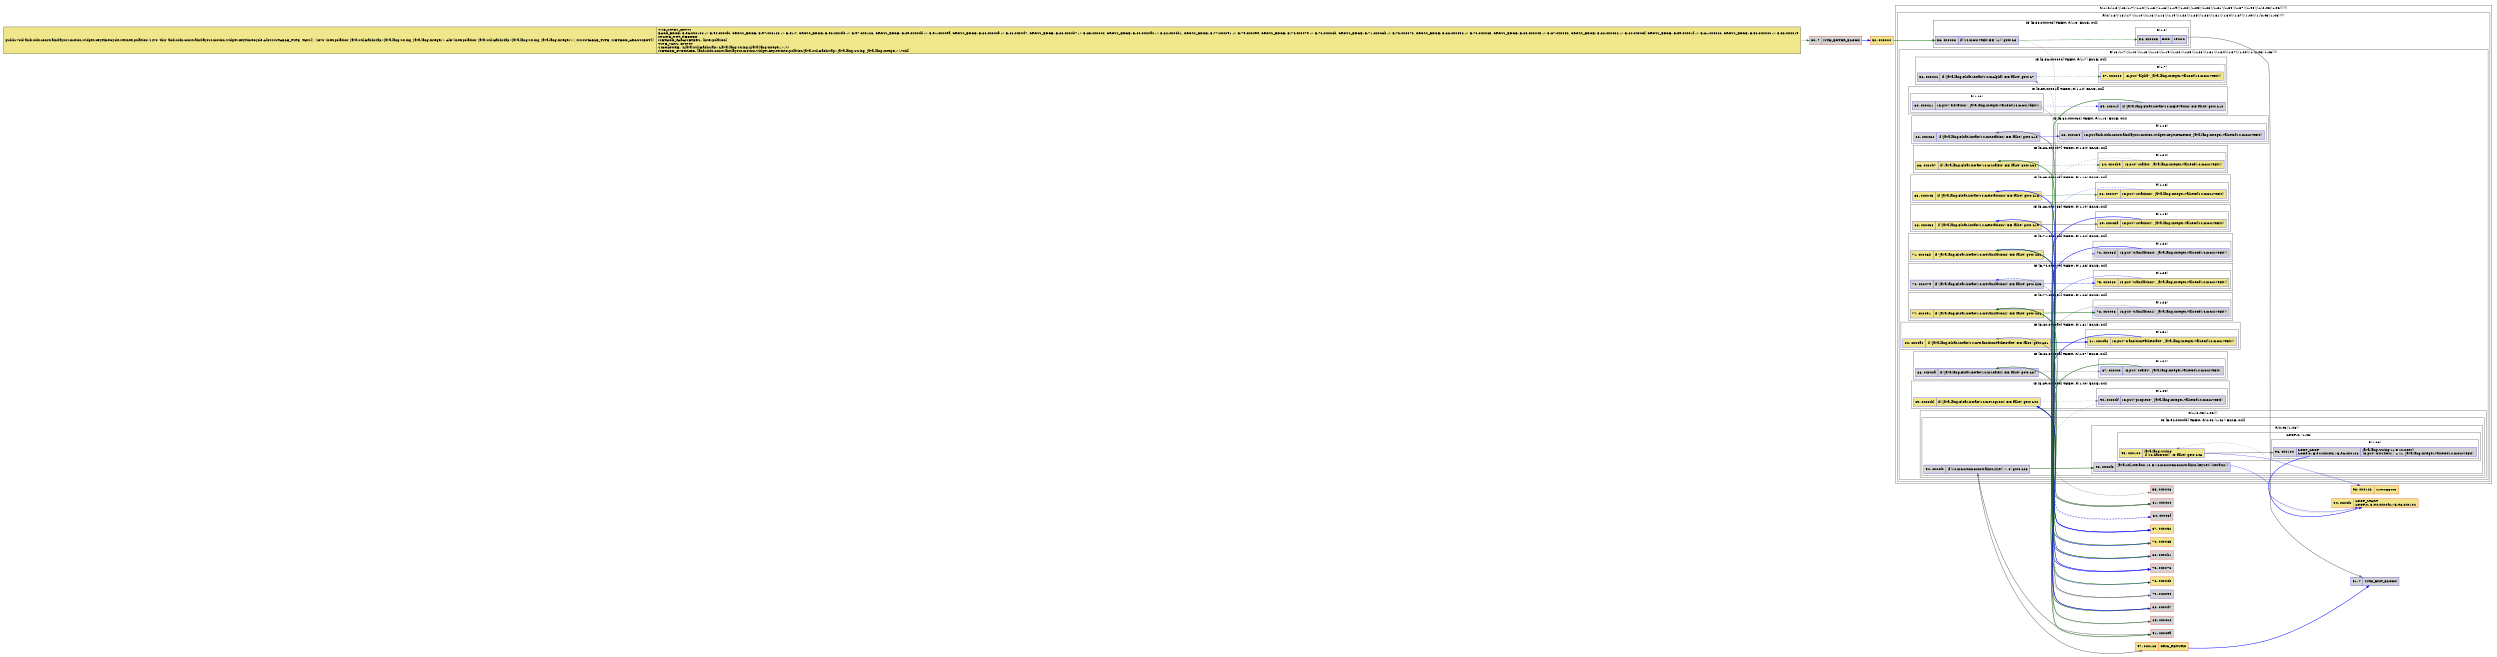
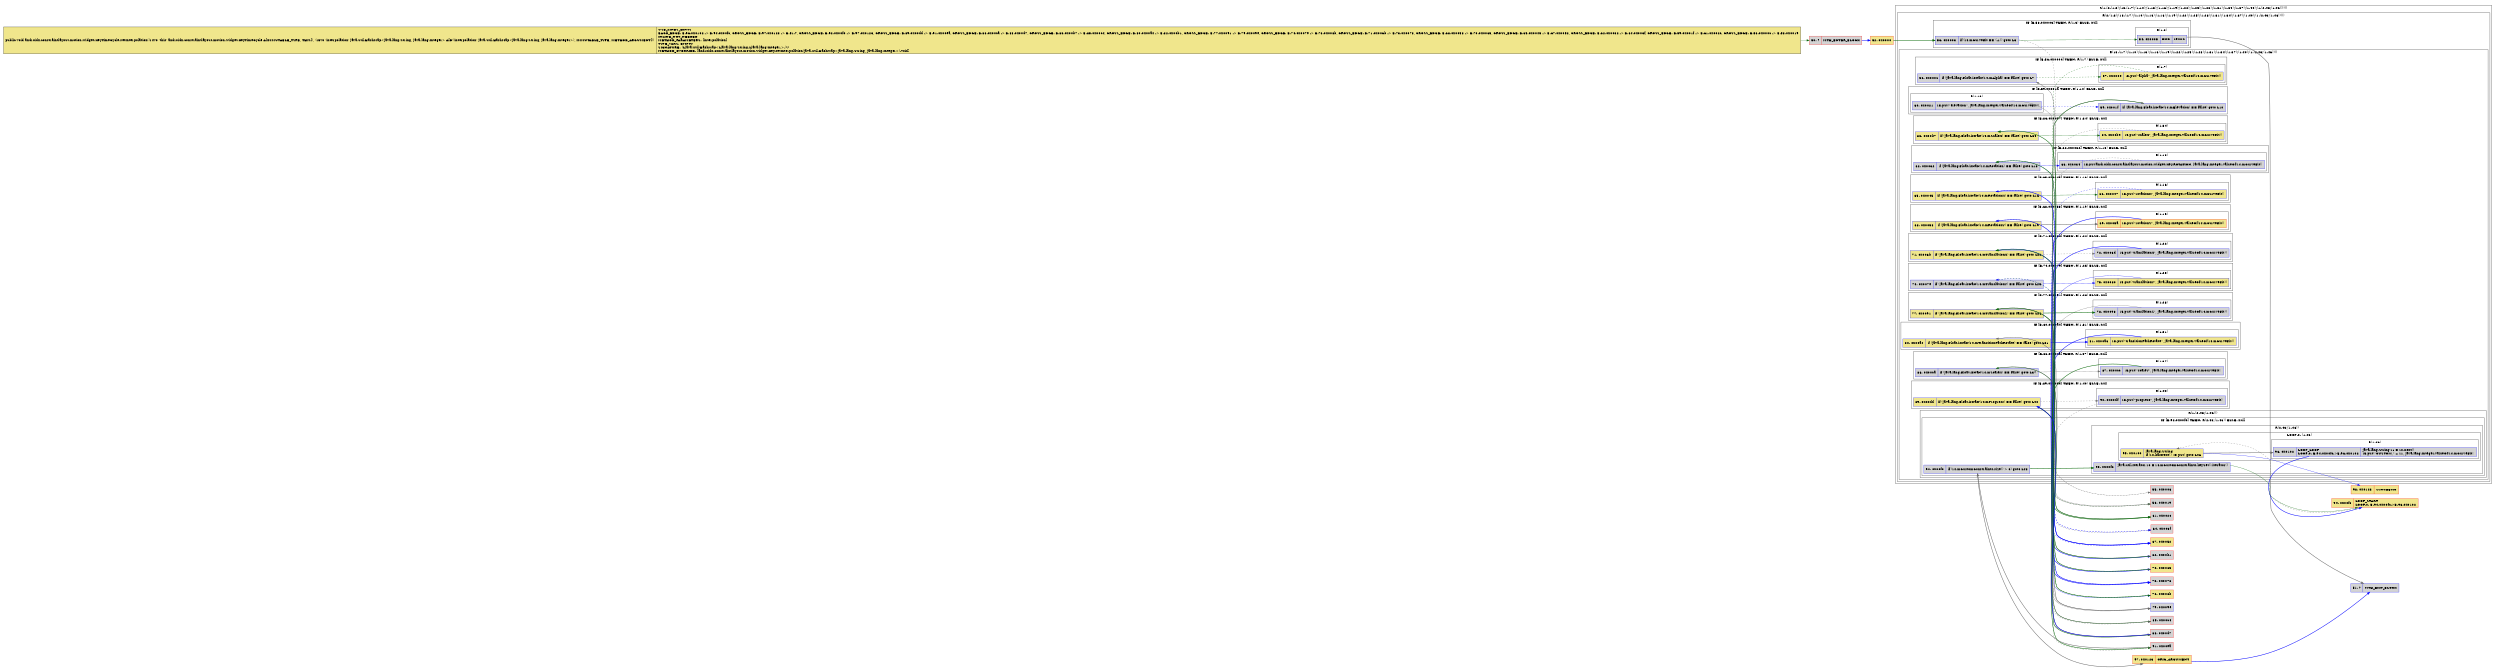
  digraph {
    rankdir=LR
    node [color=blue fillcolor=lightgrey shape=record style=filled]
    edge [color=gray40 style=bold]
    n1 [label="{54\:\ 0x0005|END\l|return\l}"]
    n2 [label="{53\:\ 0x0003|if (r4.mCurveFit == (\-1)) goto L3\l}"]
    n3 [fillcolor=khaki label="{57\:\ 0x000e|r5.put(\"alpha\", java.lang.Integer.valueOf(r4.mCurveFit))\l}"]
    n4 [label="{56\:\ 0x000c|if (java.lang.Float.isNaN(r4.mAlpha) == false) goto L7\l}"]
    n5 [label="{60\:\ 0x0021|r5.put(\"elevation\", java.lang.Integer.valueOf(r4.mCurveFit))\l}"]
    n6 [label="{59\:\ 0x001f|if (java.lang.Float.isNaN(r4.mElevation) == false) goto L10\l}"]
    n7 [label="{63\:\ 0x0034|r5.put(androidx.constraintlayout.motion.widget.Key.ROTATION, java.lang.Integer.valueOf(r4.mCurveFit))\l}"]
    n8 [label="{62\:\ 0x0032|if (java.lang.Float.isNaN(r4.mRotation) == false) goto L13\l}"]
    n9 [fillcolor=khaki label="{66\:\ 0x0047|r5.put(\"rotationX\", java.lang.Integer.valueOf(r4.mCurveFit))\l}"]
    n10 [fillcolor=khaki label="{65\:\ 0x0045|if (java.lang.Float.isNaN(r4.mRotationX) == false) goto L16\l}"]
-   n11 [fillcolor=khaki label="{69\:\ 0x005a|r5.put(\"rotationY\", java.lang.Integer.valueOf(r4.mCurveFit))\l}"]
+   n11 [color=red fillcolor=khaki label="{69\:\ 0x005a|r5.put(\"rotationY\", java.lang.Integer.valueOf(r4.mCurveFit))\l}"]
    n12 [fillcolor=khaki label="{68\:\ 0x0058|if (java.lang.Float.isNaN(r4.mRotationY) == false) goto L19\l}"]
    n13 [label="{72\:\ 0x006d|r5.put(\"translationX\", java.lang.Integer.valueOf(r4.mCurveFit))\l}"]
    n14 [fillcolor=khaki label="{71\:\ 0x006b|if (java.lang.Float.isNaN(r4.mTranslationX) == false) goto L22\l}"]
    n15 [fillcolor=khaki label="{75\:\ 0x0080|r5.put(\"translationY\", java.lang.Integer.valueOf(r4.mCurveFit))\l}"]
    n16 [label="{74\:\ 0x007e|if (java.lang.Float.isNaN(r4.mTranslationY) == false) goto L25\l}"]
    n17 [label="{78\:\ 0x0093|r5.put(\"translationZ\", java.lang.Integer.valueOf(r4.mCurveFit))\l}"]
    n18 [fillcolor=khaki label="{77\:\ 0x0091|if (java.lang.Float.isNaN(r4.mTranslationZ) == false) goto L28\l}"]
    n19 [fillcolor=khaki label="{81\:\ 0x00a6|r5.put(\"transitionPathRotate\", java.lang.Integer.valueOf(r4.mCurveFit))\l}"]
    n20 [fillcolor=khaki label="{80\:\ 0x00a4|if (java.lang.Float.isNaN(r4.mTransitionPathRotate) == false) goto L31\l}"]
    n21 [fillcolor=khaki label="{84\:\ 0x00b9|r5.put(\"scaleX\", java.lang.Integer.valueOf(r4.mCurveFit))\l}"]
    n22 [fillcolor=khaki label="{83\:\ 0x00b7|if (java.lang.Float.isNaN(r4.mScaleX) == false) goto L34\l}"]
    n23 [label="{87\:\ 0x00cc|r5.put(\"scaleY\", java.lang.Integer.valueOf(r4.mCurveFit))\l}"]
    n24 [label="{86\:\ 0x00ca|if (java.lang.Float.isNaN(r4.mScaleX) == false) goto L37\l}"]
    n25 [label="{90\:\ 0x00df|r5.put(\"progress\", java.lang.Integer.valueOf(r4.mCurveFit))\l}"]
    n26 [fillcolor=khaki label="{89\:\ 0x00dd|if (java.lang.Float.isNaN(r4.mProgress) == false) goto L40\l}"]
    n27 [label="{96\:\ 0x0102|LOOP_LOOP\lLOOP:0: B:94:0x00fc\-\>B:96:0x0102\l|java.lang.String r1 = r0.next()\lr5.put(\"CUSTOM,\" + r1, java.lang.Integer.valueOf(r4.mCurveFit))\l}"]
-   n28 [fillcolor=khaki label="{95\:\ 0x0100|java.lang.String \lif (r0.hasNext() != false) goto L46\l}"]
+   n28 [fillcolor=khaki label="{95\:\ 0x0100|java.lang.String \lif (r0.hasNext() != put) goto L46\l}"]
    n29 [label="{93\:\ 0x00f2|java.util.Iterator r0 = r4.mCustomConstraints.keySet().iterator()\l\l}"]
    n30 [label="{92\:\ 0x00f0|if (r4.mCustomConstraints.size() \> 0) goto L43\l}"]
    n31 [label="{51\:\ ?|MTH_EXIT_BLOCK\l}"]
    n32 [color=red label="{55\:\ 0x0006}"]
+   n33 [color=red label="{58\:\ 0x0019}"]
    n34 [color=red label="{61\:\ 0x002c}"]
    n35 [color=red label="{64\:\ 0x003f}"]
    n36 [color=red fillcolor=khaki label="{67\:\ 0x0052}"]
    n37 [color=red fillcolor=khaki label="{70\:\ 0x0065}"]
    n38 [color=red label="{73\:\ 0x0078}"]
    n39 [color=red fillcolor=khaki label="{76\:\ 0x008b}"]
    n40 [label="{79\:\ 0x009e}"]
    n41 [color=red label="{82\:\ 0x00b1}"]
    n42 [color=red label="{85\:\ 0x00c4}"]
    n43 [color=red label="{88\:\ 0x00d7}"]
    n44 [color=red label="{91\:\ 0x00ea}"]
    n45 [color=red fillcolor=khaki label="{94\:\ 0x00fc|LOOP_START\lLOOP:0: B:94:0x00fc\-\>B:96:0x0102\l}"]
    n46 [color=red fillcolor=khaki label="{98\:\ 0x0123|SYNTHETIC\l}"]
-   n47 [color=red fillcolor=khaki label="{97\:\ 0x0123|ORIG_RETURN\l}"]
+   n47 [color=red fillcolor=khaki label="{97\:\ 0x0123|ORIG_ARGUMENT\l}"]
    n48 [color=red label="{50\:\ ?|MTH_ENTER_BLOCK\l}"]
    n49 [color=red fillcolor=khaki label="{52\:\ 0x0000}"]
    n50 [fillcolor=khaki label="{public void androidx.constraintlayout.motion.widget.KeyTimeCycle.setInterpolation((r4v0 'this' androidx.constraintlayout.motion.widget.KeyTimeCycle A[IMMUTABLE_TYPE, THIS]), (r5v0 'interpolation' java.util.HashMap\<java.lang.String, java.lang.Integer\> A[D('interpolation' java.util.HashMap\<java.lang.String, java.lang.Integer\>), IMMUTABLE_TYPE, METHOD_ARGUMENT]))  | USE_LINES_HINTS\lBACK_EDGE: B:96:0x0102 \-\> B:94:0x00fc, CROSS_EDGE: B:97:0x0123 \-\> B:51:?, CROSS_EDGE: B:92:0x00f0 \-\> B:97:0x0123, CROSS_EDGE: B:89:0x00dd \-\> B:91:0x00ea, CROSS_EDGE: B:86:0x00ca \-\> B:88:0x00d7, CROSS_EDGE: B:83:0x00b7 \-\> B:85:0x00c4, CROSS_EDGE: B:80:0x00a4 \-\> B:82:0x00b1, CROSS_EDGE: B:77:0x0091 \-\> B:79:0x009e, CROSS_EDGE: B:74:0x007e \-\> B:76:0x008b, CROSS_EDGE: B:71:0x006b \-\> B:73:0x0078, CROSS_EDGE: B:68:0x0058 \-\> B:70:0x0065, CROSS_EDGE: B:65:0x0045 \-\> B:67:0x0052, CROSS_EDGE: B:62:0x0032 \-\> B:64:0x003f, CROSS_EDGE: B:59:0x001f \-\> B:61:0x002c, CROSS_EDGE: B:56:0x000c \-\> B:58:0x0019\lINLINE_NOT_NEEDED\lMETHOD_PARAMETERS: [interpolation]\lTYPE_VARS: EMPTY\lSIGNATURE: (Ljava\/util\/HashMap\<Ljava\/lang\/String;Ljava\/lang\/Integer;\>;)V\lMETHOD_OVERRIDE: [androidx.constraintlayout.motion.widget.Key.setInterpolation(java.util.HashMap\<java.lang.String, java.lang.Integer\>):void]\l}" color=""]
    subgraph cluster_1 {
      label="R(1:(2:(1:3)|(13:(1:7)|(1:10)|(1:13)|(1:16)|(1:19)|(1:22)|(1:25)|(1:28)|(1:31)|(1:34)|(1:37)|(1:40)|(1:(2:43|(1:46))))))"
      subgraph cluster_2 {
        label="R(2:(1:3)|(13:(1:7)|(1:10)|(1:13)|(1:16)|(1:19)|(1:22)|(1:25)|(1:28)|(1:31)|(1:34)|(1:37)|(1:40)|(1:(2:43|(1:46)))))"
        subgraph cluster_3 {
          label="IF [B:53:0x0003] THEN: R(1:3) ELSE: null"
          n2
          subgraph cluster_4 {
            label="R(1:3)"
            n1
          }
        }
        subgraph cluster_5 {
          label="R(13:(1:7)|(1:10)|(1:13)|(1:16)|(1:19)|(1:22)|(1:25)|(1:28)|(1:31)|(1:34)|(1:37)|(1:40)|(1:(2:43|(1:46))))"
          subgraph cluster_6 {
            label="IF [B:56:0x000c] THEN: R(1:7) ELSE: null"
            n4
            subgraph cluster_7 {
              label="R(1:7)"
              n3
            }
          }
          subgraph cluster_8 {
            label="IF [B:59:0x001f] THEN: R(1:10) ELSE: null"
            n6
            subgraph cluster_9 {
              label="R(1:10)"
              n5
            }
          }
          subgraph cluster_10 {
            label="IF [B:62:0x0032] THEN: R(1:13) ELSE: null"
            n8
            subgraph cluster_11 {
              label="R(1:13)"
              n7
            }
          }
          subgraph cluster_12 {
            label="IF [B:65:0x0045] THEN: R(1:16) ELSE: null"
            n10
            subgraph cluster_13 {
              label="R(1:16)"
              n9
            }
          }
          subgraph cluster_14 {
            label="IF [B:68:0x0058] THEN: R(1:19) ELSE: null"
            n12
            subgraph cluster_15 {
              label="R(1:19)"
              n11
            }
          }
          subgraph cluster_16 {
            label="IF [B:71:0x006b] THEN: R(1:22) ELSE: null"
            n14
            subgraph cluster_17 {
              label="R(1:22)"
              n13
            }
          }
          subgraph cluster_18 {
            label="IF [B:74:0x007e] THEN: R(1:25) ELSE: null"
            n16
            subgraph cluster_19 {
              label="R(1:25)"
              n15
            }
          }
          subgraph cluster_20 {
            label="IF [B:77:0x0091] THEN: R(1:28) ELSE: null"
            n18
            subgraph cluster_21 {
              label="R(1:28)"
              n17
            }
          }
          subgraph cluster_22 {
            label="IF [B:80:0x00a4] THEN: R(1:31) ELSE: null"
            n20
            subgraph cluster_23 {
              label="R(1:31)"
              n19
            }
          }
          subgraph cluster_24 {
            label="IF [B:83:0x00b7] THEN: R(1:34) ELSE: null"
            n22
            subgraph cluster_25 {
              label="R(1:34)"
              n21
            }
          }
          subgraph cluster_26 {
            label="IF [B:86:0x00ca] THEN: R(1:37) ELSE: null"
            n24
            subgraph cluster_27 {
              label="R(1:37)"
              n23
            }
          }
          subgraph cluster_28 {
            label="IF [B:89:0x00dd] THEN: R(1:40) ELSE: null"
            n26
            subgraph cluster_29 {
              label="R(1:40)"
              n25
            }
          }
          subgraph cluster_30 {
            label="R(1:(2:43|(1:46)))"
            subgraph cluster_31 {
              label="IF [B:92:0x00f0] THEN: R(2:43|(1:46)) ELSE: null"
              n30
              subgraph cluster_32 {
                label="R(2:43|(1:46))"
                n29
                subgraph cluster_33 {
                  label="LOOP:0: (1:46)"
                  n28
                  subgraph cluster_34 {
                    label="R(1:46)"
                    n27
                  }
                }
              }
            }
          }
        }
      }
    }
    n1 -> n31
    n2 -> n1 [color=darkgreen style=solid]
    n2 -> n32 [style=dashed]
+   n3 -> n33 [color=darkgreen style=dashed]
    n4 -> n3 [color=darkgreen style=dashed]
+   n4 -> n33 [style=solid]
    n5 -> n6 [color=blue style=dashed]
    n5 -> n34 [style=solid]
    n6 -> n34 [color=darkgreen]
    n7 -> n35 [style=dashed]
    n8 -> n7 [color=blue style=solid]
    n8 -> n35 [color=blue style=dashed]
    n9 -> n36 [color=blue style=dashed]
    n10 -> n9 [color=darkgreen style=solid]
    n10 -> n36 [color=blue]
    n11 -> n37 [color=blue]
    n12 -> n11
    n12 -> n37 [style=dashed]
    n13 -> n38 [color=blue]
    n14 -> n13 [style=dashed]
    n14 -> n38 [color=blue]
    n15 -> n39 [color=blue style=solid]
    n16 -> n15 [color=blue style=solid]
    n16 -> n39 [color=darkgreen style=dashed]
    n17 -> n40 [style=solid]
    n18 -> n17 [color=darkgreen]
    n18 -> n40
    n19 -> n41 [color=blue]
    n20 -> n19 [color=blue]
    n20 -> n41 [style=solid]
    n21 -> n42 [style=dashed]
-   n22 -> n21 [color=darkgreen style=dashed]
+   n22 -> n21 [color=darkgreen style=solid]
    n23 -> n43 [color=darkgreen]
    n24 -> n23 [style=solid]
    n24 -> n43
    n25 -> n44 [style=dashed]
    n26 -> n25 [style=dashed]
    n26 -> n42
    n26 -> n44 [color=darkgreen]
    n27 -> n45 [color=blue]
    n28 -> n27
    n28 -> n46 [color=blue style=solid]
-   n29 -> n45 [color=blue style=solid]
+   n29 -> n45 [color=darkgreen style=solid]
    n30 -> n29 [color=darkgreen]
    n30 -> n47
    n32 -> n4 [style=dashed]
-   n34 -> n8
+   n33 -> n6 [style=solid]
+   n34 -> n8 [color=darkgreen]
    n35 -> n10 [color=blue style=dashed]
    n36 -> n12 [color=blue]
    n37 -> n14 [color=darkgreen]
    n38 -> n16 [color=blue style=dashed]
    n39 -> n18 [color=darkgreen]
    n40 -> n20 [style=solid]
    n41 -> n22 [color=darkgreen]
    n42 -> n24 [color=darkgreen style=solid]
    n43 -> n26 [color=blue]
    n44 -> n30
    n45 -> n28 [style=dashed]
    n47 -> n31 [color=blue]
    n48 -> n49 [color=blue]
    n49 -> n2 [color=darkgreen]
    n50 -> n48 [color=darkgreen style=solid]
  }
